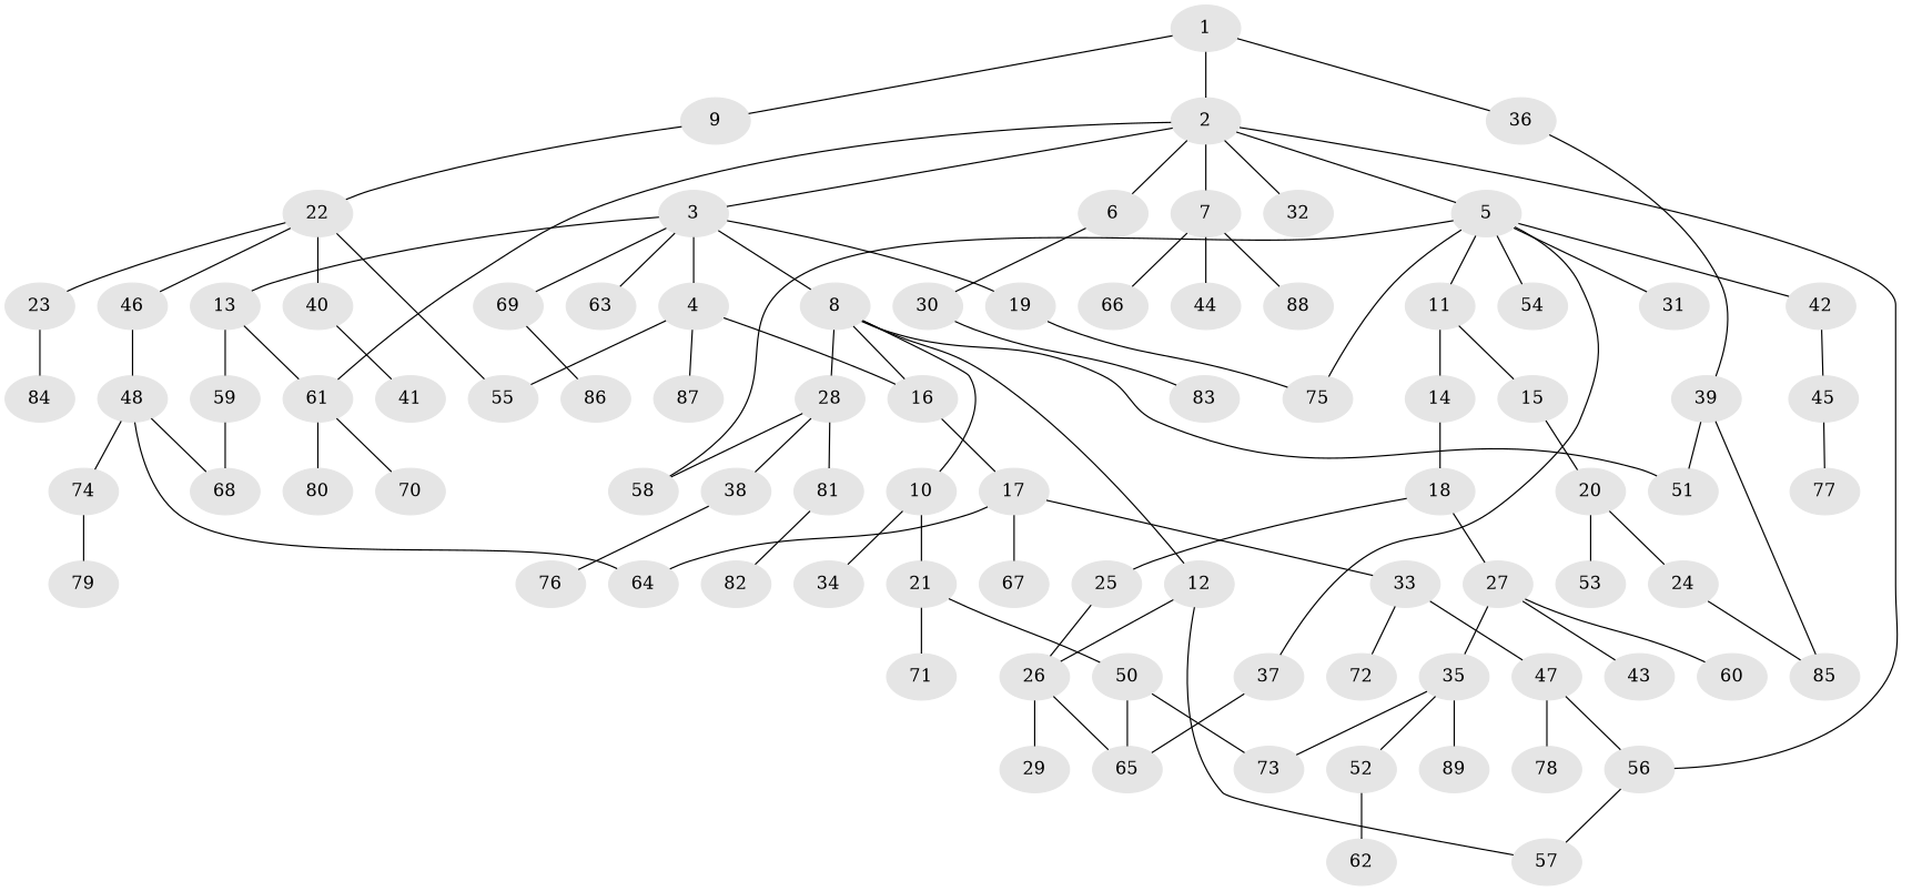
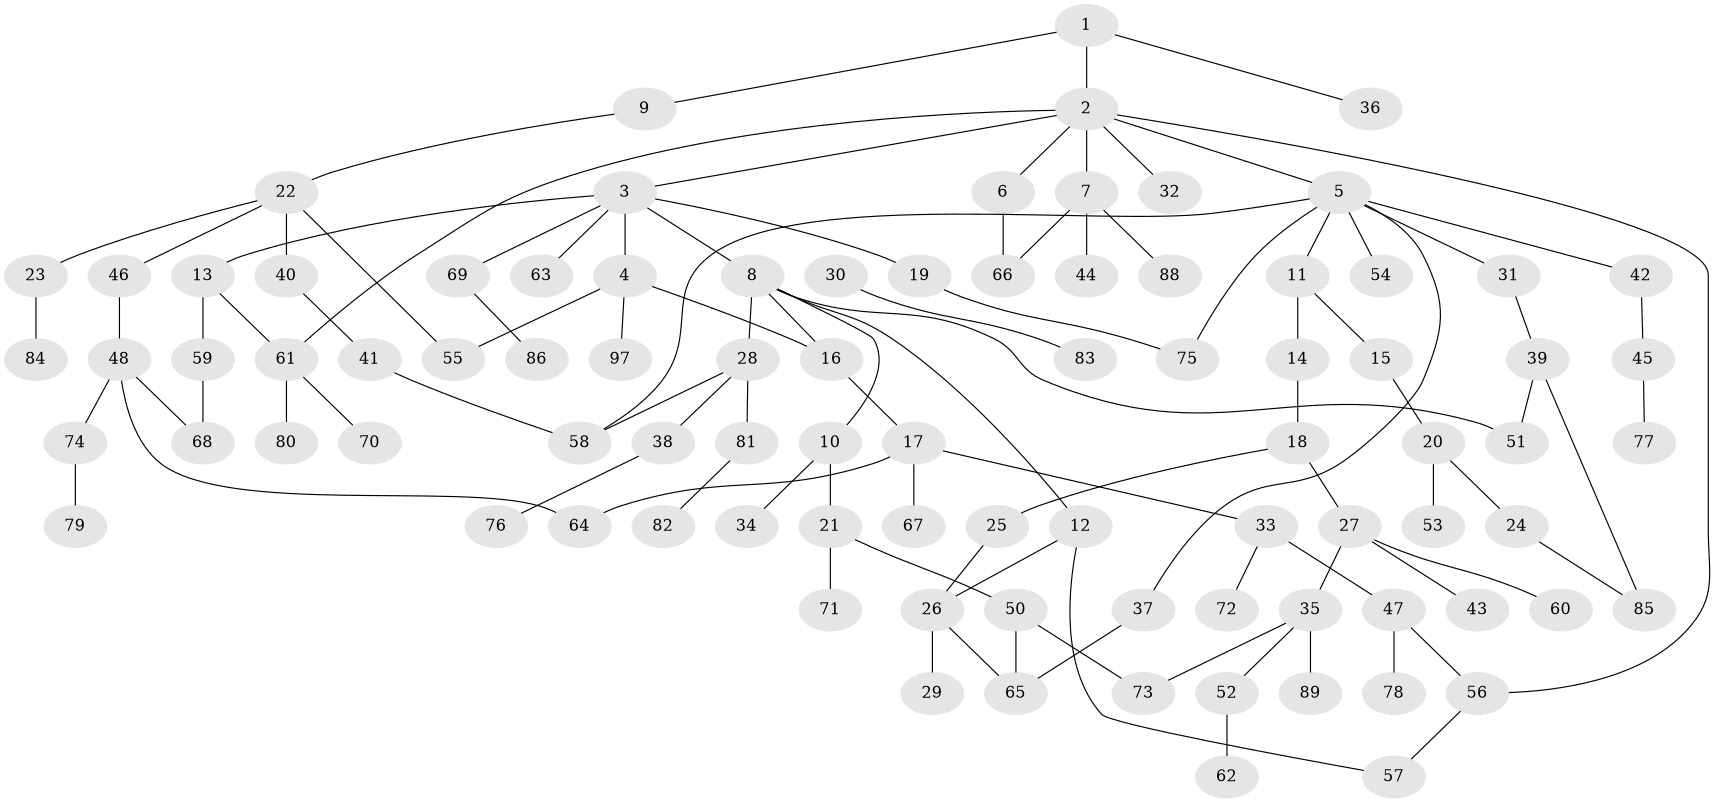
  graph {
    node [color=gray90 style=filled]
    1
    2
    9
    36
    3
    5
    6
    7
    32
    56
    61
    22
    39
    4
    8
    13
    19
    63
    69
    11
    31
    37
    42
    54
    58
    75
    30
    44
    66
    88
    57
    70
    80
    16
    55
-   87
+   87 [label=97]
    10
    12
    28
    51
    59
    86
    17
    14
    15
    65
    45
    83
    21
    34
    26
    38
    81
    23
    40
    46
    50
    71
    18
    20
    29
    68
    25
    27
    24
    53
    33
    64
    67
    47
    72
    35
    43
    60
    85
    73
    84
    41
    48
    52
    89
    76
    82
    78
    62
    77
    74
    79
    1 -- 2
    1 -- 9
    1 -- 36
    2 -- 3
    2 -- 5
    2 -- 6
    2 -- 7
    2 -- 32
    2 -- 56
    2 -- 61
    9 -- 22
-   36 -- 39
+   31 -- 39
    3 -- 4
    3 -- 8
    3 -- 13
    3 -- 19
    3 -- 63
    3 -- 69
    5 -- 11
    5 -- 31
    5 -- 37
    5 -- 42
    5 -- 54
    5 -- 58
    5 -- 75
-   6 -- 30
+   6 -- 66
    7 -- 44
    7 -- 66
    7 -- 88
    56 -- 57
    61 -- 70
    61 -- 80
    22 -- 55
    22 -- 23
    22 -- 40
    22 -- 46
    39 -- 51
    39 -- 85
    4 -- 16
    4 -- 55
    4 -- 87
    8 -- 16
    8 -- 10
    8 -- 12
    8 -- 28
    8 -- 51
    13 -- 61
    13 -- 59
    19 -- 75
    69 -- 86
    11 -- 14
    11 -- 15
    37 -- 65
    42 -- 45
    30 -- 83
    16 -- 17
    10 -- 21
    10 -- 34
    12 -- 57
    12 -- 26
    28 -- 58
    28 -- 38
    28 -- 81
    59 -- 68
    17 -- 33
    17 -- 64
    17 -- 67
    14 -- 18
    15 -- 20
    45 -- 77
    21 -- 50
    21 -- 71
    26 -- 65
    26 -- 29
    38 -- 76
    81 -- 82
    23 -- 84
    40 -- 41
    46 -- 48
    50 -- 65
    50 -- 73
    18 -- 25
    18 -- 27
    20 -- 24
    20 -- 53
    25 -- 26
    27 -- 35
    27 -- 43
    27 -- 60
    24 -- 85
    33 -- 47
    33 -- 72
    47 -- 56
    47 -- 78
    35 -- 73
    35 -- 52
    35 -- 89
+   41 -- 58
    48 -- 68
    48 -- 64
    48 -- 74
    52 -- 62
    74 -- 79
  }
